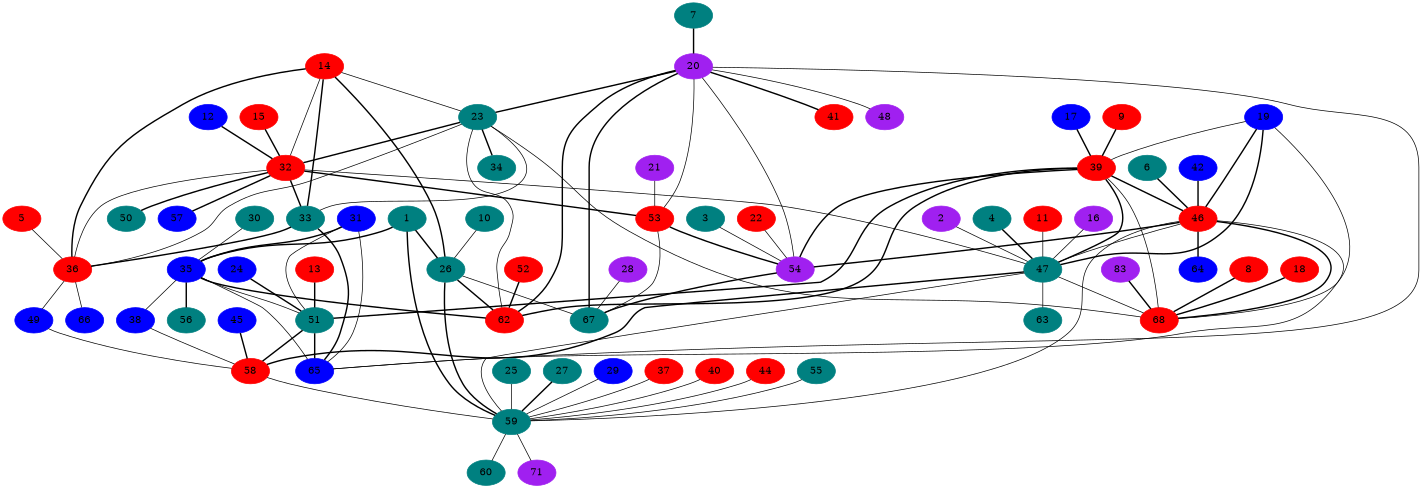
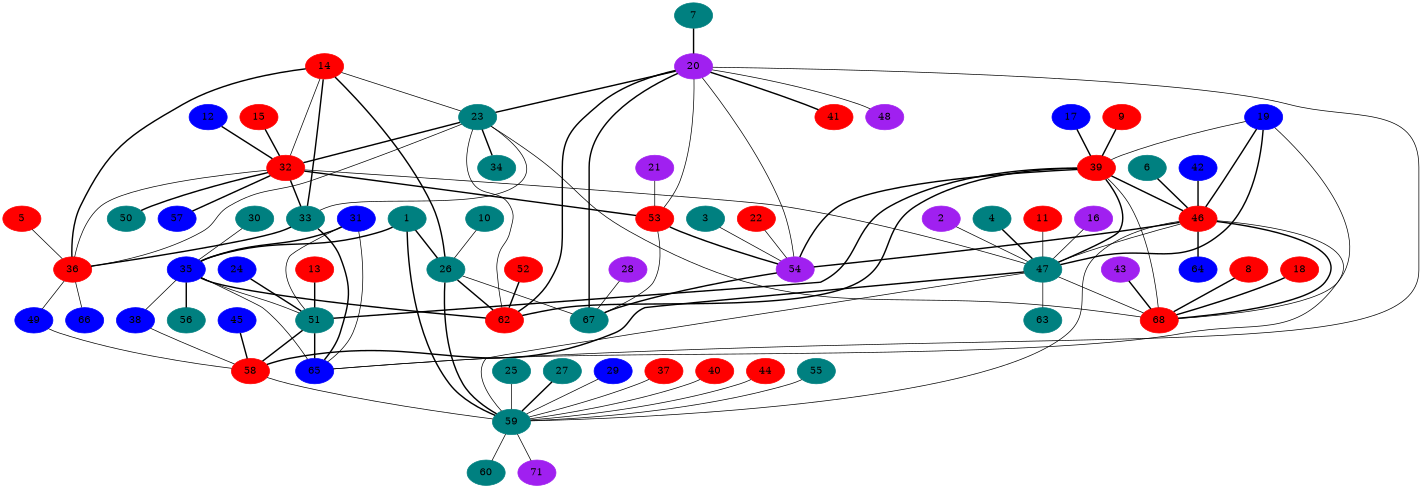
  graph {
    node [color=teal style=filled]
    edge [style=bold weight=1.0]
    1
    26
    35 [color=blue]
    59
    62 [color=red]
    67
    51
    65 [color=blue]
    38 [color=blue]
    56
    60
    n12 [color=purple label=71]
    2 [color=purple]
    47
    20 [color=purple]
    54 [color=purple]
    23
    41 [color=red]
    48 [color=purple]
    53 [color=red]
    68 [color=red]
    58 [color=red]
    63
    3
    4
    5 [color=red]
    36 [color=red]
    49 [color=blue]
    66 [color=blue]
    46 [color=red]
    6
    64 [color=blue]
    7
    8 [color=red]
    9 [color=red]
    39 [color=red]
    10
    11 [color=red]
    12 [color=blue]
    32 [color=red]
    33
    50
    57 [color=blue]
    13 [color=red]
    14 [color=red]
    34
    15 [color=red]
    16 [color=purple]
    17 [color=blue]
    18 [color=red]
    19 [color=blue]
    21 [color=purple]
    22 [color=red]
    24 [color=blue]
    25
    27
    28 [color=purple]
    29 [color=blue]
    30
    31 [color=blue]
    37 [color=red]
    40 [color=red]
    42 [color=blue]
-   43 [color=purple label=83]
+   43 [color=purple]
    44 [color=red]
    45 [color=blue]
    52 [color=red]
    55
    1 -- 26 [weight=6.0]
    1 -- 35
    1 -- 59 [weight=3.0]
    26 -- 59 [weight=2.0]
    26 -- 62
    26 -- 67 [style=solid weight=2.0]
    35 -- 62
    35 -- 51 [style=solid weight=2.0]
    35 -- 65 [style=solid weight=4.0]
    35 -- 38 [style=solid]
    35 -- 56
    59 -- 60 [style=solid]
    59 -- n12 [style=solid]
    51 -- 65 [weight=2.0]
    51 -- 58
    38 -- 58 [style=solid]
    2 -- 47 [style=solid]
    47 -- 59 [style=solid]
    47 -- 68 [style=solid weight=2.0]
    47 -- 58
    47 -- 63 [style=solid]
    20 -- 62
    20 -- 67 [weight=3.0]
    20 -- 65 [style=solid]
    20 -- 54 [style=solid weight=3.0]
    20 -- 23 [weight=2.0]
    20 -- 41
    20 -- 48 [style=solid]
    20 -- 53 [style=solid weight=3.0]
    54 -- 67
    23 -- 62 [style=solid]
    23 -- 68 [style=solid]
    23 -- 36 [style=solid]
    23 -- 32
    23 -- 33 [style=solid]
    23 -- 34
    53 -- 67 [style=solid]
    53 -- 54
    58 -- 59 [style=solid]
    3 -- 54 [style=solid]
    4 -- 47
    5 -- 36 [style=solid]
    36 -- 49 [style=solid]
    36 -- 66 [style=solid]
    49 -- 58 [style=solid]
    46 -- 59 [style=solid]
    46 -- 65 [style=solid]
    46 -- 47 [style=solid weight=2.0]
    46 -- 54
    46 -- 68
    46 -- 64
    6 -- 46
    7 -- 20
    8 -- 68
    9 -- 39
    39 -- 62
    39 -- 51
    39 -- 47 [weight=2.0]
    39 -- 54
    39 -- 68 [style=solid]
    39 -- 46
    10 -- 26 [style=solid]
    11 -- 47 [style=solid]
    12 -- 32
    32 -- 47 [style=solid]
    32 -- 53
    32 -- 36 [style=solid]
    32 -- 33
    32 -- 50
    32 -- 57
    33 -- 65
    33 -- 36
    13 -- 51
    14 -- 26
    14 -- 23 [style=solid weight=2.0]
    14 -- 36 [weight=2.0]
    14 -- 32 [style=solid weight=2.0]
    14 -- 33 [weight=2.0]
    15 -- 32
    16 -- 47 [style=solid]
    17 -- 39
    18 -- 68
    19 -- 47 [weight=2.0]
    19 -- 68 [style=solid]
    19 -- 46
    19 -- 39 [style=solid]
    21 -- 53 [style=solid]
    22 -- 54 [style=solid]
    24 -- 51
    25 -- 59 [style=solid]
    27 -- 59
    28 -- 67 [style=solid]
    29 -- 59 [style=solid]
    30 -- 35 [style=solid]
    31 -- 35 [weight=2.0]
    31 -- 51 [style=solid]
    31 -- 65 [style=solid weight=2.0]
    37 -- 59 [style=solid]
    40 -- 59 [style=solid]
    42 -- 46
    43 -- 68
    44 -- 59 [style=solid]
    45 -- 58
    52 -- 62
    55 -- 59 [style=solid]
  }
